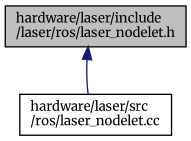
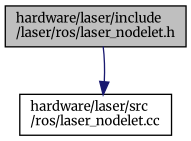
  digraph {
    fontname=Merriweather
    node [color=black fontname=Merriweather fontsize=10 shape=record style=filled]
    n1 [fillcolor=grey75 fontcolor=black height=0.2 label="hardware/laser/include\l/laser/ros/laser_nodelet.h" width=0.4]
    n2 [fillcolor=white height=0.2 label="hardware/laser/src\l/ros/laser_nodelet.cc" width=0.4]
-   n1 -> n2 [color=midnightblue dir=back fontname=Merriweather fontsize=10 labelfontname=Helvetica labelfontsize=10 style=solid]
+   n2 -> n1 [color=midnightblue dir=back fontname=Merriweather fontsize=10 labelfontname=Helvetica labelfontsize=10 style=solid]
  }
